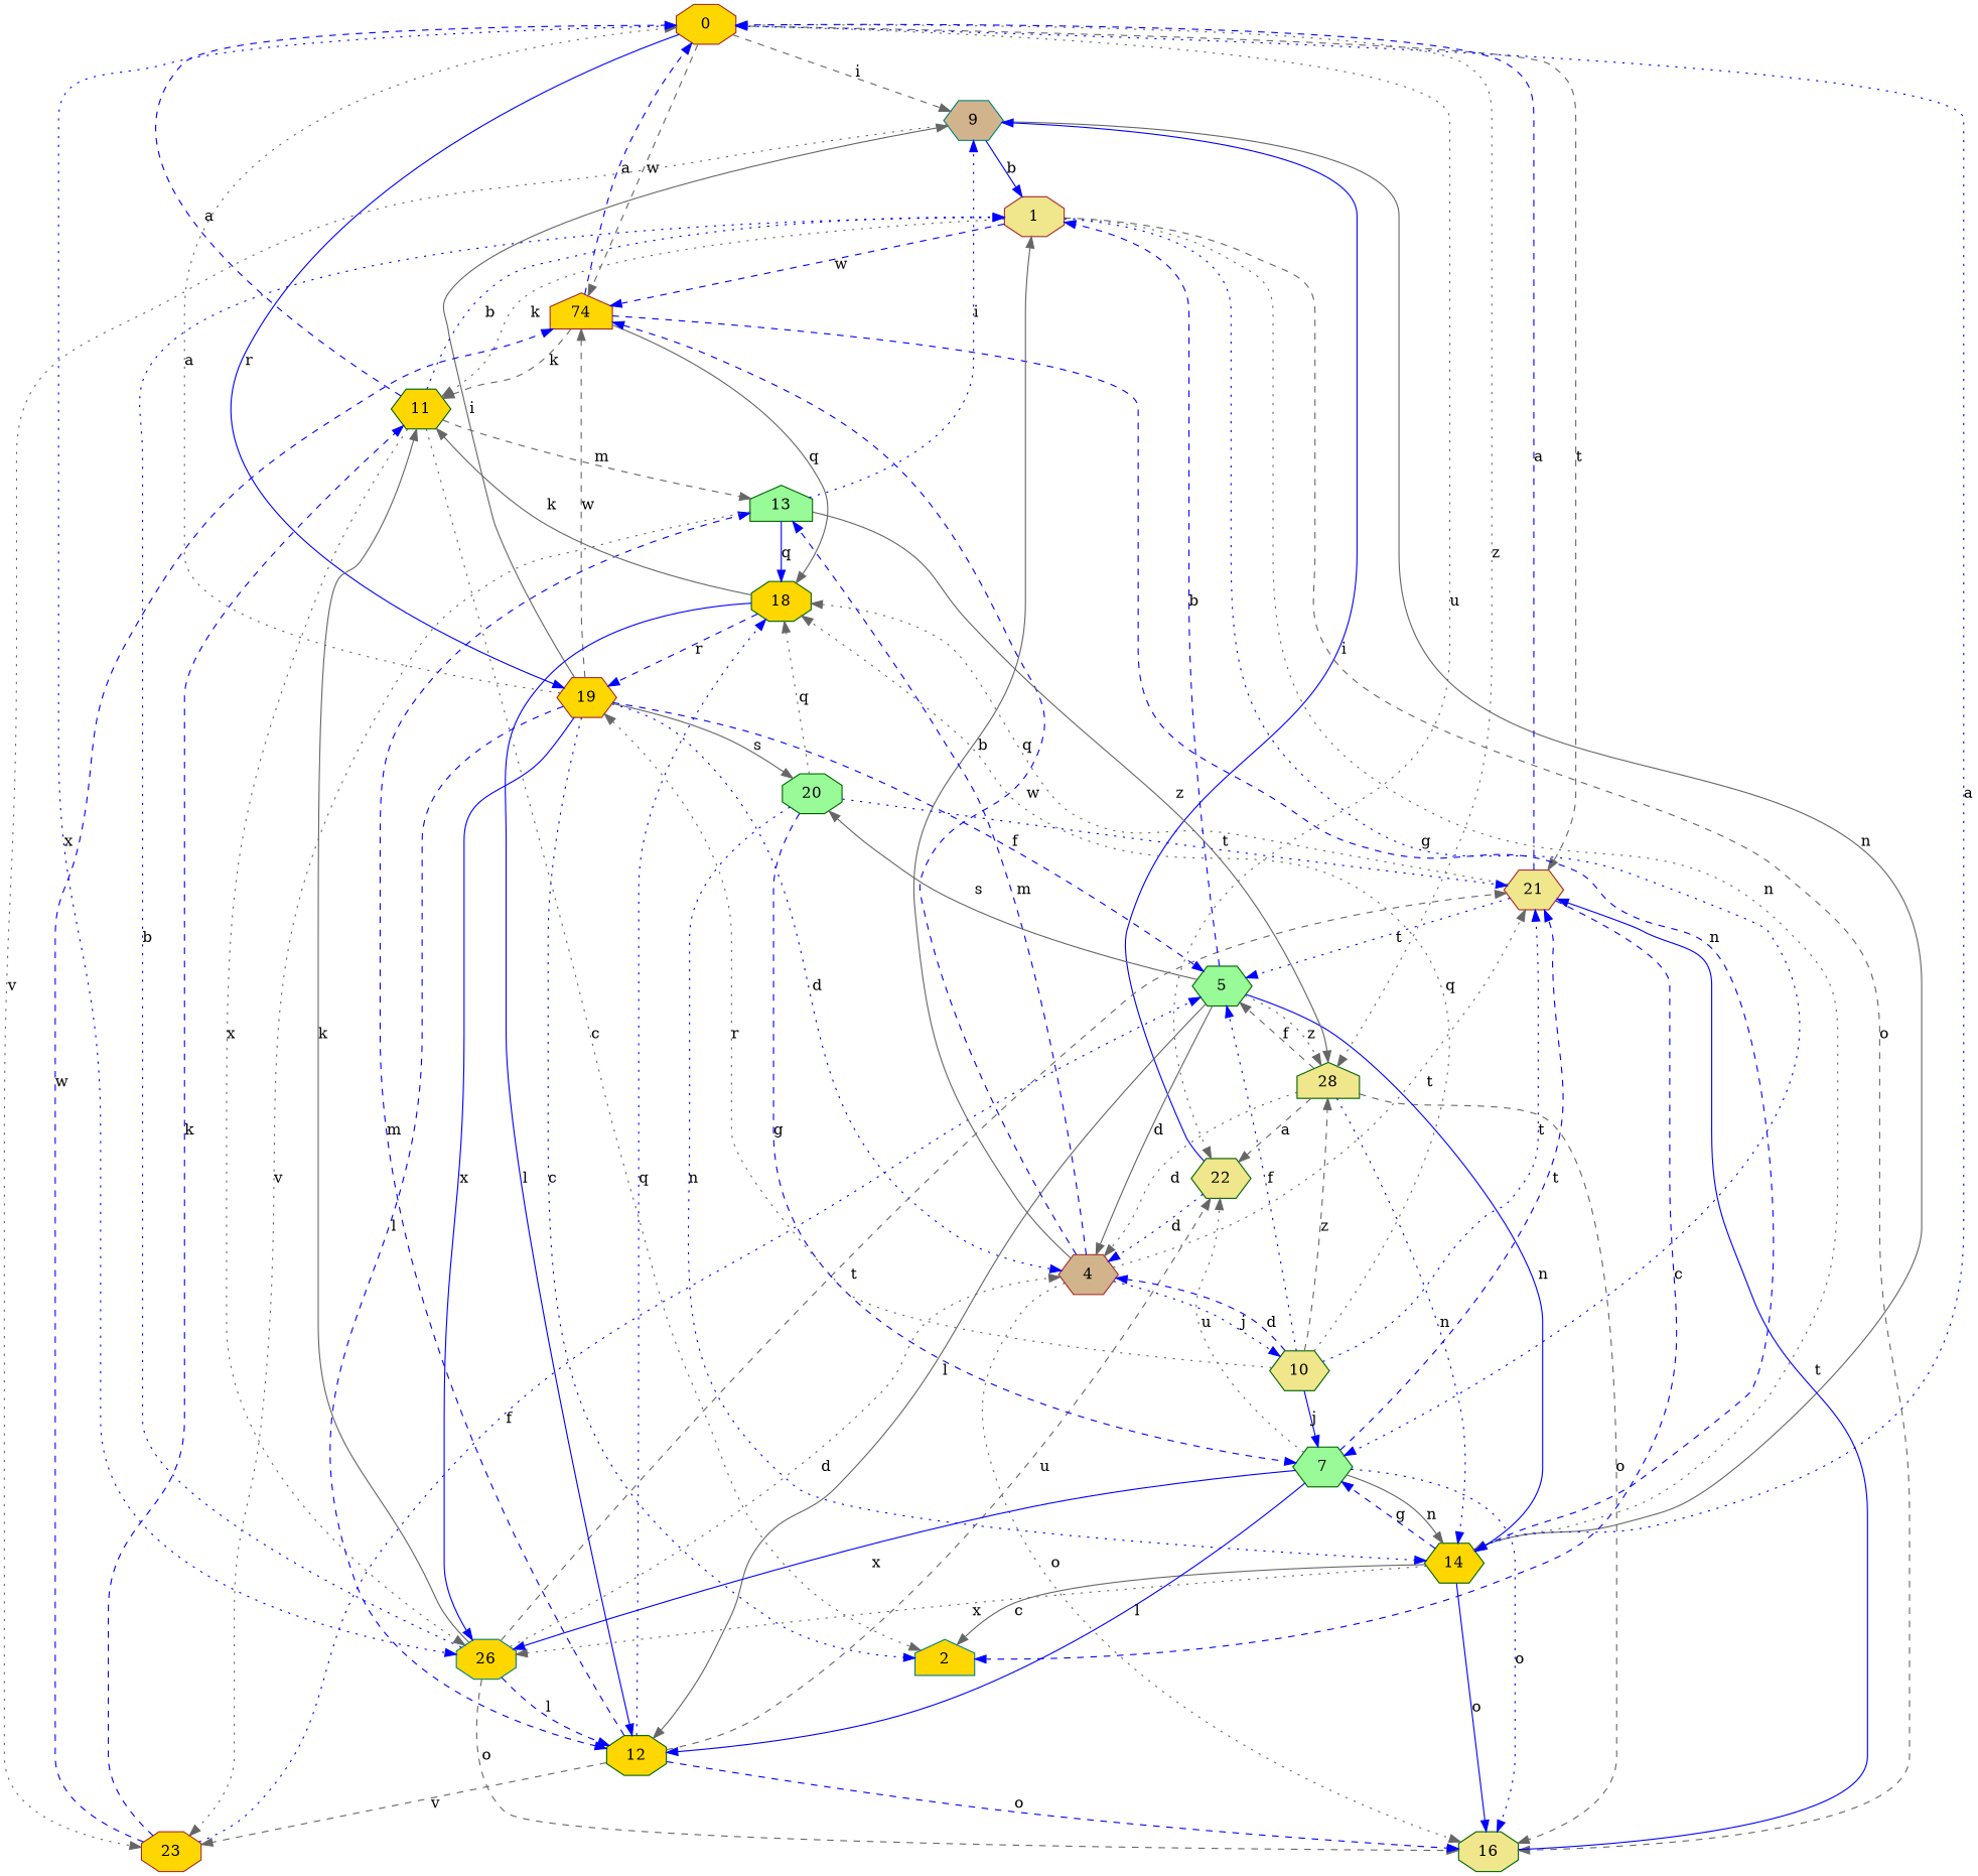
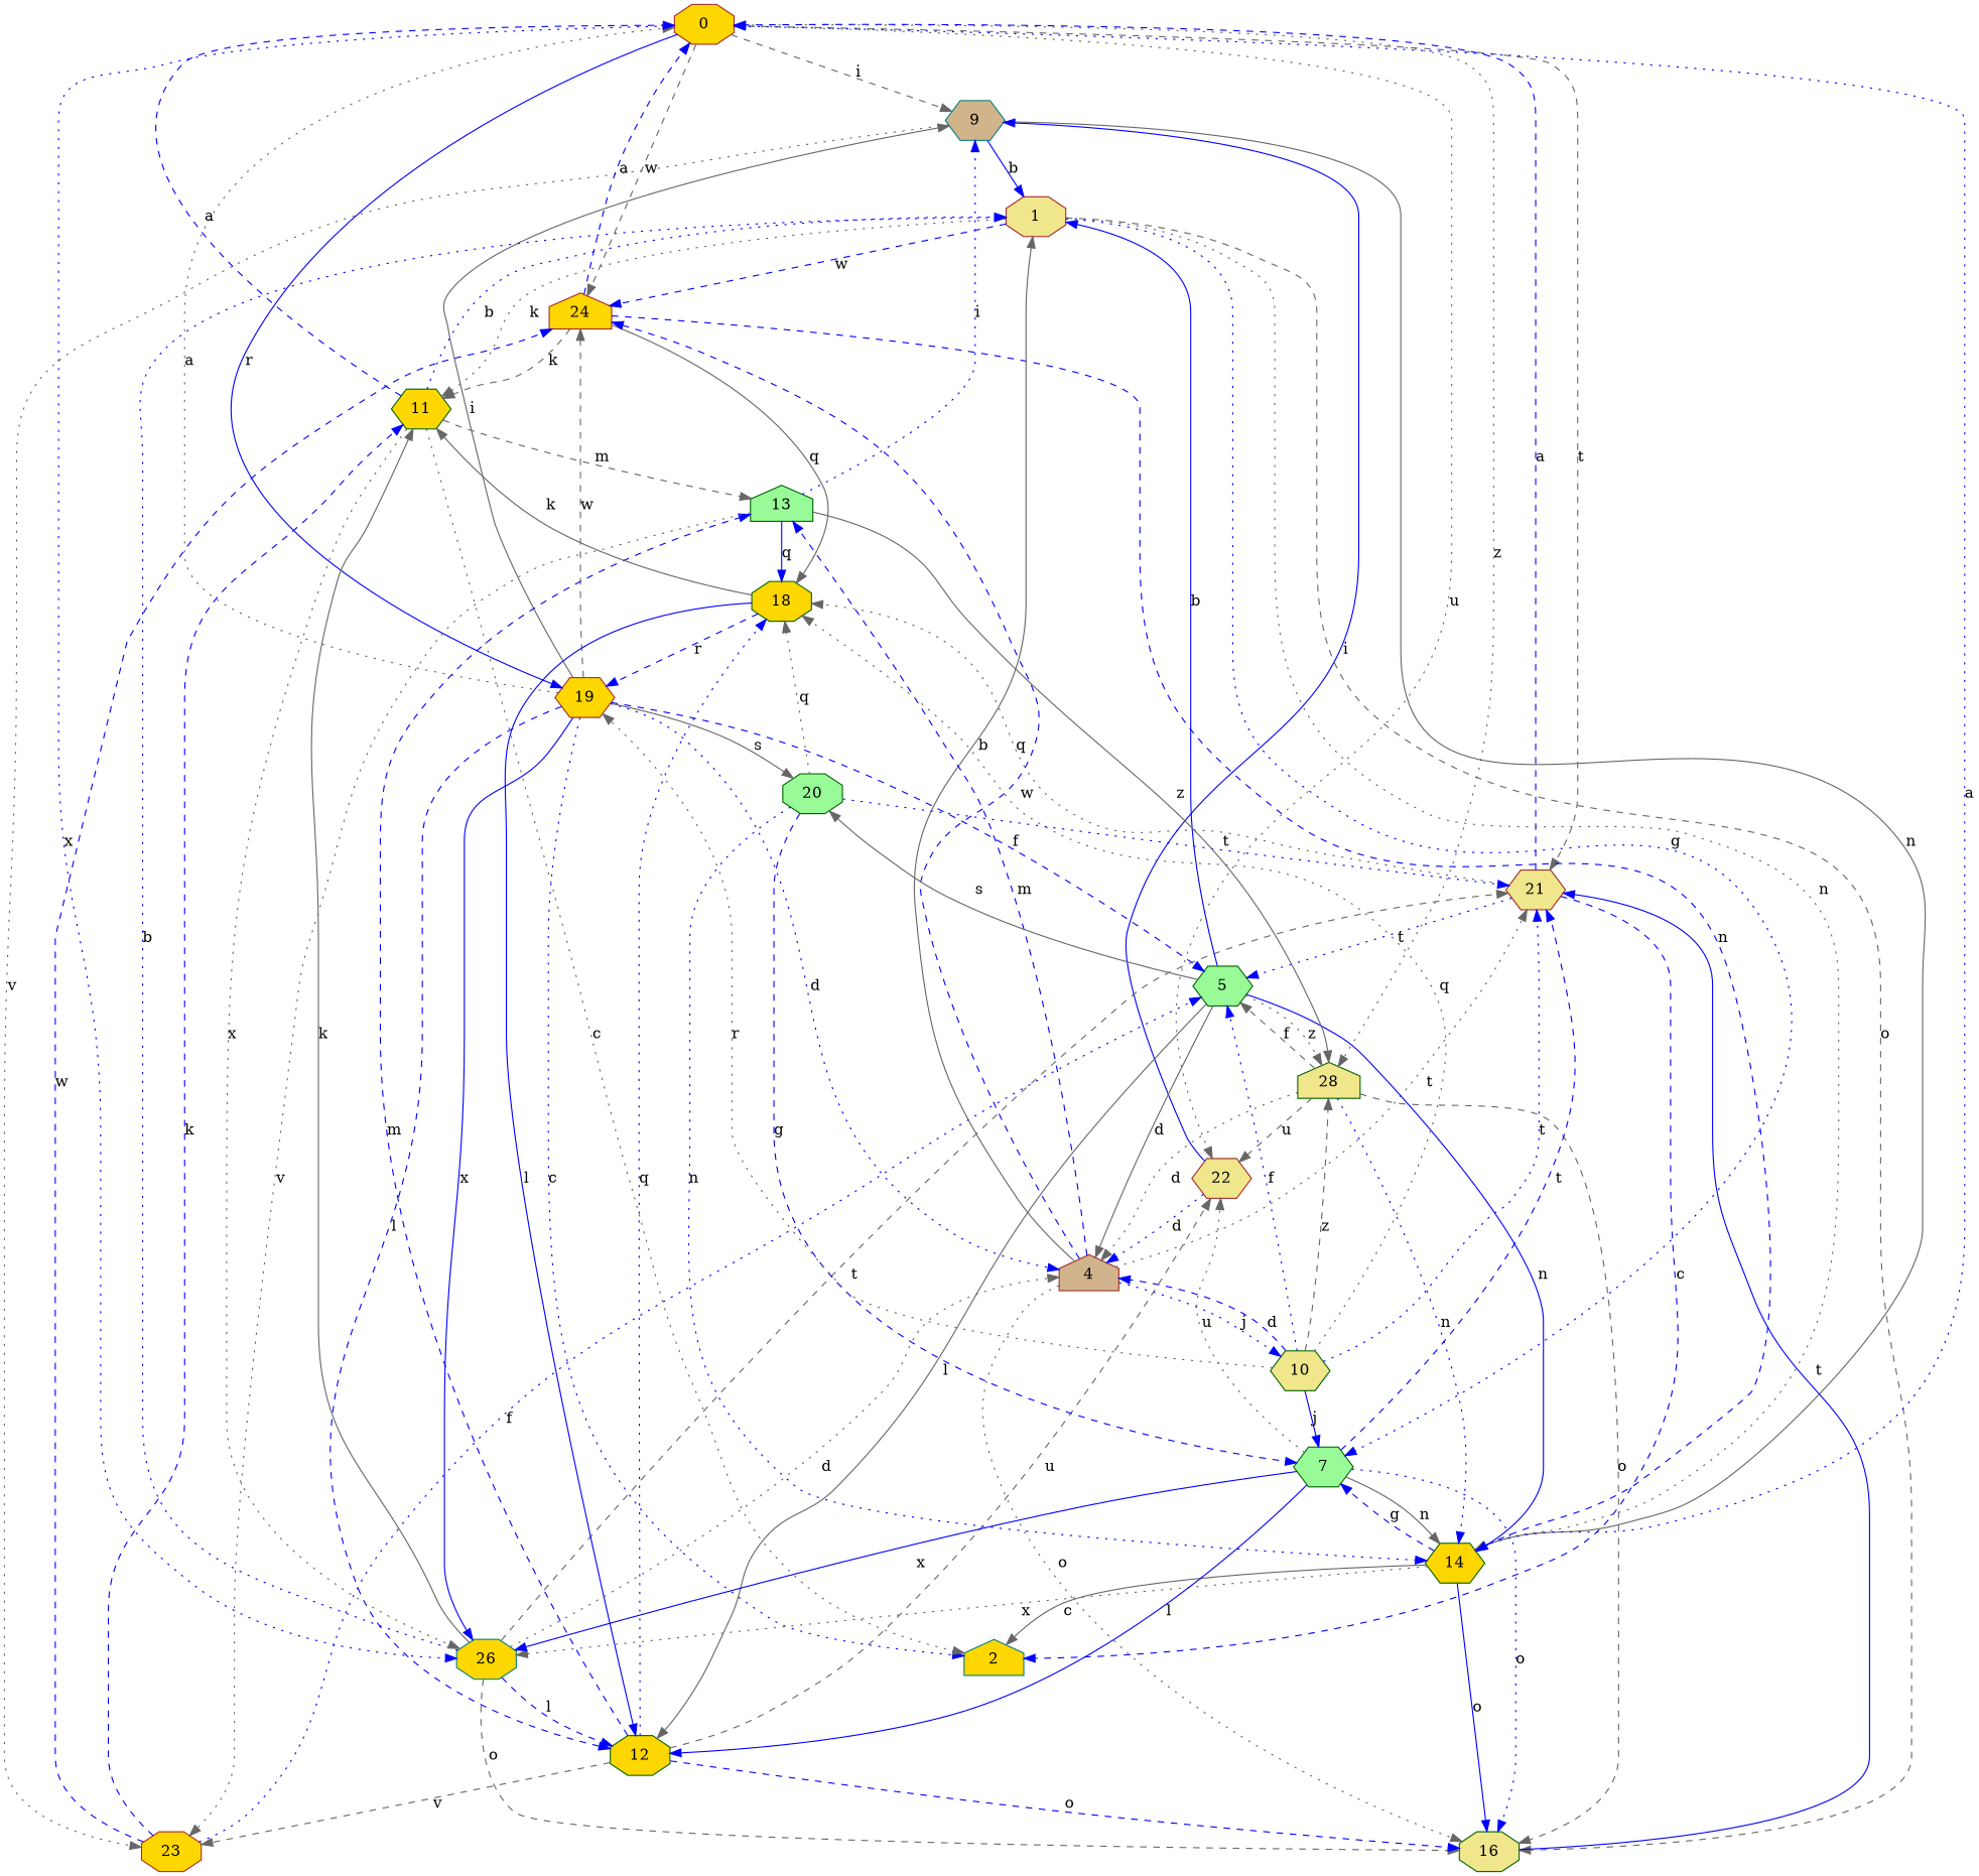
  strict digraph {
    node [color=darkgreen fillcolor=gold shape=hexagon style=filled]
    edge [color=blue style=dotted]
    0 [color=brown shape=octagon]
    9 [color=teal fillcolor=tan]
    19 [color=brown]
    21 [color=brown fillcolor=khaki]
-   22 [fillcolor=khaki]
-   24 [color=brown shape=house label=74]
+   22 [color=brown fillcolor=khaki]
+   24 [color=brown shape=house]
    26 [color=teal shape=octagon]
    28 [fillcolor=khaki shape=house]
    1 [color=brown fillcolor=khaki shape=octagon]
    14
    23 [color=brown shape=octagon]
-   4 [color=brown fillcolor=tan]
+   4 [color=brown fillcolor=tan shape=house]
    5 [fillcolor=palegreen]
    12 [shape=octagon]
    20 [fillcolor=palegreen shape=octagon]
    2 [color=teal shape=house]
    18 [shape=octagon]
    11
    16 [fillcolor=khaki shape=octagon]
    7 [fillcolor=palegreen]
    13 [fillcolor=palegreen shape=house]
    10 [fillcolor=khaki]
    0 -> 9 [color=gray40 label=i style=dashed]
    0 -> 19 [label=r style=solid]
    0 -> 21 [color=gray40 label=t style=dashed]
    0 -> 22 [color=gray40 label=u]
    0 -> 24 [color=gray40 label=w style=dashed]
    0 -> 26 [label=x]
    0 -> 28 [color=gray40 label=z]
    9 -> 1 [label=b style=solid]
    9 -> 14 [color=gray40 label=n style=solid]
    9 -> 23 [color=gray40 label=v]
    19 -> 0 [color=gray40 label=a]
    19 -> 9 [color=gray40 label=i style=solid]
    19 -> 24 [color=gray40 label=w style=dashed]
    19 -> 26 [label=x style=solid]
    19 -> 4 [label=d]
    19 -> 5 [label=f style=dashed]
    19 -> 12 [label=l style=dashed]
    19 -> 20 [color=gray40 label=s style=solid]
    19 -> 2 [label=c]
    21 -> 0 [label=a style=dashed]
    21 -> 5 [label=t]
    21 -> 2 [label=c style=dashed]
    21 -> 18 [color=gray40 label=q]
    22 -> 9 [label=i style=solid]
    22 -> 4 [label=d]
    24 -> 0 [label=a style=dashed]
    24 -> 14 [label=n style=dashed]
    24 -> 18 [color=gray40 label=q style=solid]
    24 -> 11 [color=gray40 label=k style=dashed]
    26 -> 21 [color=gray40 label=t style=dashed]
    26 -> 1 [label=b]
    26 -> 4 [color=gray40 label=d]
    26 -> 12 [label=l style=dashed]
    26 -> 11 [color=gray40 label=k style=solid]
    26 -> 16 [color=gray40 label=o style=dashed]
-   28 -> 22 [color=gray40 label=a style=dashed]
+   28 -> 22 [color=gray40 label=u style=dashed]
    28 -> 14 [label=n]
    28 -> 4 [color=gray40 label=d]
    28 -> 5 [color=gray40 label=f style=dashed]
    28 -> 16 [color=gray40 label=o style=dashed]
    1 -> 24 [label=w style=dashed]
    1 -> 14 [color=gray40 label=n]
    1 -> 11 [color=gray40 label=k]
    1 -> 16 [color=gray40 label=o style=dashed]
    1 -> 7 [label=g]
    14 -> 0 [label=a]
    14 -> 26 [color=gray40 label=x]
    14 -> 2 [color=gray40 label=c style=solid]
    14 -> 16 [label=o style=solid]
    14 -> 7 [label=g style=dashed]
    23 -> 24 [label=w style=dashed]
    23 -> 5 [label=f]
    23 -> 11 [label=k style=dashed]
    4 -> 21 [color=gray40 label=t]
    4 -> 24 [label=w style=dashed]
    4 -> 1 [color=gray40 label=b style=solid]
    4 -> 16 [color=gray40 label=o]
    4 -> 13 [label=m style=dashed]
    4 -> 10 [label=j]
    5 -> 28 [color=gray40 label=z]
-   5 -> 1 [label=b style=dashed]
+   5 -> 1 [label=b style=solid]
    5 -> 14 [label=n style=solid]
    5 -> 4 [color=gray40 label=d style=solid]
    5 -> 12 [color=gray40 label=l style=solid]
    5 -> 20 [color=gray40 label=s style=solid]
    12 -> 22 [color=gray40 label=u style=dashed]
    12 -> 23 [color=gray40 label=v style=dashed]
    12 -> 18 [label=q]
    12 -> 16 [label=o style=dashed]
    12 -> 13 [label=m style=dashed]
    20 -> 21 [label=t]
    20 -> 14 [label=n]
    20 -> 18 [color=gray40 label=q]
    20 -> 7 [label=g style=dashed]
    18 -> 19 [label=r style=dashed]
    18 -> 12 [label=l style=solid]
    18 -> 11 [color=gray40 label=k style=solid]
    11 -> 0 [label=a style=dashed]
    11 -> 26 [color=gray40 label=x]
    11 -> 1 [label=b]
    11 -> 2 [color=gray40 label=c]
    11 -> 13 [color=gray40 label=m style=dashed]
    16 -> 21 [label=t style=solid]
    7 -> 21 [label=t style=dashed]
    7 -> 22 [color=gray40 label=u]
    7 -> 26 [label=x style=solid]
    7 -> 14 [color=gray40 label=n style=solid]
    7 -> 12 [label=l style=solid]
    7 -> 16 [label=o]
    13 -> 9 [label=i]
    13 -> 28 [color=gray40 label=z style=solid]
    13 -> 23 [color=gray40 label=v]
    13 -> 18 [label=q style=solid]
    10 -> 19 [color=gray40 label=r]
    10 -> 21 [label=t]
    10 -> 28 [color=gray40 label=z style=dashed]
    10 -> 4 [label=d style=dashed]
    10 -> 5 [label=f]
    10 -> 18 [color=gray40 label=q]
    10 -> 7 [label=j style=solid]
  }
